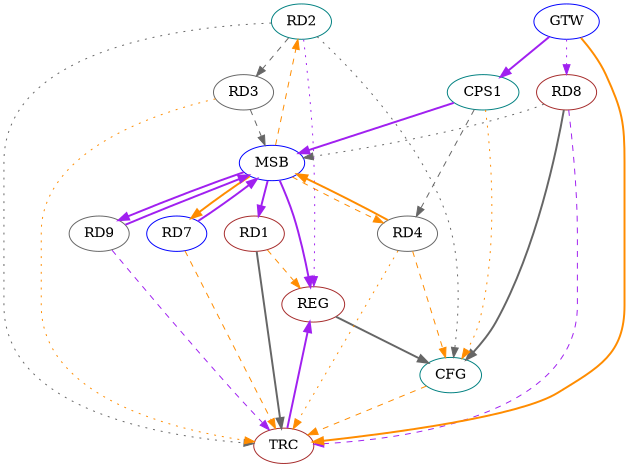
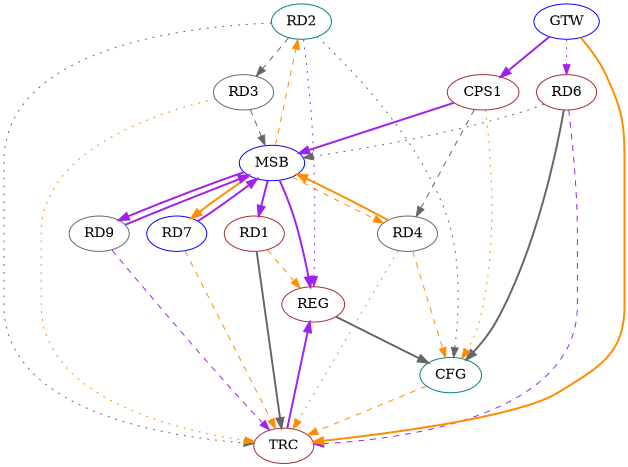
  strict digraph {
    node [color=brown]
    edge [color=darkorange style=bold]
    n1 [label=RD1]
    n2 [label=REG]
    n3 [label=TRC]
    n4 [color=teal label=CFG]
    n5 [color=teal label=RD2]
    n6 [color=gray40 label=RD3]
    n7 [color=blue label=MSB]
    n8 [color=gray40 label=RD4]
    n9 [color=gray40 label=RD9]
    n10 [color=blue label=RD7]
-   n11 [label=RD8]
-   n12 [color=teal label=CPS1]
+   n11 [label=RD6]
+   n12 [label=CPS1]
    n13 [color=blue label=GTW]
    n1 -> n2 [style=dashed]
    n1 -> n3 [color=gray40]
    n2 -> n4 [color=gray40]
    n3 -> n2 [color=purple]
    n4 -> n3 [style=dashed]
    n5 -> n2 [color=purple style=dotted]
    n5 -> n3 [color=gray40 style=dotted]
    n5 -> n4 [color=gray40 style=dotted]
    n5 -> n6 [color=gray40 style=dashed]
    n6 -> n3 [style=dotted]
    n6 -> n7 [color=gray40 style=dashed]
    n7 -> n1 [color=purple]
    n7 -> n2 [color=purple]
    n7 -> n5 [style=dashed]
    n7 -> n8 [style=dashed]
    n7 -> n9 [color=purple]
    n7 -> n10
    n8 -> n3 [style=dotted]
    n8 -> n4 [style=dashed]
    n8 -> n7
    n9 -> n3 [color=purple style=dashed]
    n9 -> n7 [color=purple]
    n10 -> n3 [style=dashed]
    n10 -> n7 [color=purple]
    n11 -> n3 [color=purple style=dashed]
    n11 -> n4 [color=gray40]
    n11 -> n7 [color=gray40 style=dotted]
    n12 -> n4 [style=dotted]
    n12 -> n7 [color=purple]
    n12 -> n8 [color=gray40 style=dashed]
    n13 -> n3
    n13 -> n11 [color=purple style=dotted]
    n13 -> n12 [color=purple]
  }
